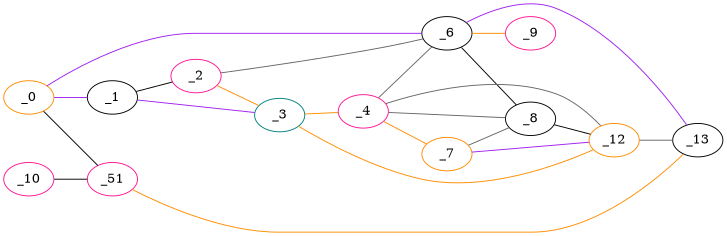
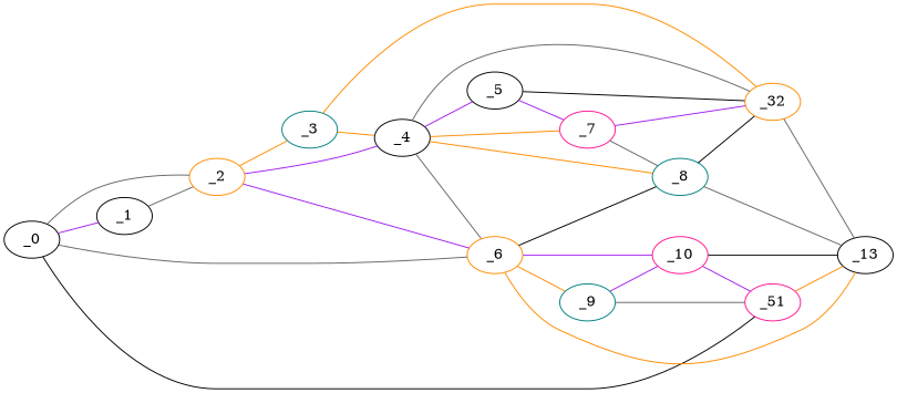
  graph {
    rankdir=LR
    node [color=black x=87 y=8]
    edge [color=purple valence=2]
-   _0 [color=darkorange x=20]
+   _0 [x=20]
    _1 [x=45 y=5]
-   _2 [color=deeppink x=51]
-   _6 [y=53]
+   _2 [color=darkorange x=51]
+   _6 [color=darkorange y=53]
    n5 [color=deeppink label=_51 x=98 y=107]
    _3 [color=teal x=59 y=5]
-   _4 [color=deeppink x=76 y=16]
-   _9 [color=deeppink x=92 y=87]
-   _8 [x=90 y=42]
+   _4 [x=76 y=16]
+   _9 [color=teal x=92 y=87]
+   _8 [color=teal x=90 y=42]
    _10 [color=deeppink x=98 y=81]
    _13 [x=113 y=47]
-   _12 [color=darkorange x=109 y=36]
-   _7 [color=darkorange x=89 y=31]
+   _12 [color=darkorange x=109 y=36 label=_32]
+   _5 [y=24]
+   _7 [color=deeppink x=89 y=31]
    _0 -- _1 [valence=1]
-   _0 -- _6
+   _0 -- _2 [color=gray40]
+   _0 -- _6 [color=gray40]
    _0 -- n5 [color=black valence=1]
-   _1 -- _2 [color=black]
-   _1 -- _3 [valence=1]
-   _2 -- _6 [color=gray40]
+   _1 -- _2 [color=gray40]
+   _2 -- _6
    _2 -- _3 [color=darkorange]
+   _2 -- _4 [valence=1]
    _6 -- _9 [color=darkorange]
    _6 -- _8 [color=black valence=1]
-   _6 -- _13
+   _6 -- _10 [valence=1]
+   _6 -- _13 [color=darkorange]
    n5 -- _13 [color=darkorange valence=1]
    _3 -- _4 [color=darkorange]
    _3 -- _12 [color=darkorange valence=1]
    _4 -- _6 [color=gray40 valence=1]
-   _4 -- _8 [color=gray40 valence=1]
+   _4 -- _8 [color=darkorange valence=1]
    _4 -- _12 [color=gray40 valence=1]
+   _4 -- _5 [valence=1]
    _4 -- _7 [color=darkorange]
+   _9 -- n5 [color=gray40]
+   _9 -- _10
+   _8 -- _13 [color=gray40]
    _8 -- _12 [color=black valence=1]
-   _10 -- n5 [color=black valence=1]
+   _10 -- n5 [valence=1]
+   _10 -- _13 [color=black]
    _12 -- _13 [color=gray40 valence=1]
+   _5 -- _12 [color=black]
+   _5 -- _7
    _7 -- _8 [color=gray40]
    _7 -- _12
  }
